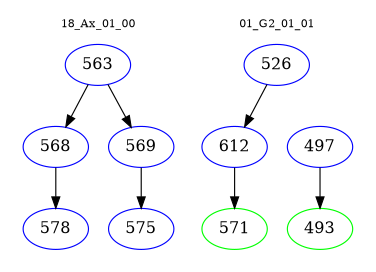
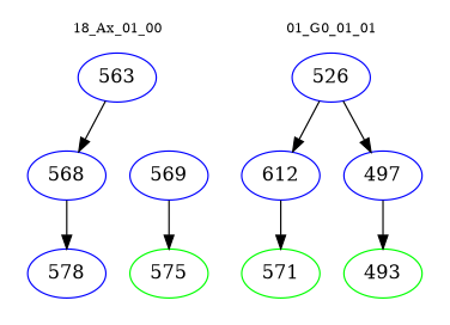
  digraph {
    node [color=blue]
    edge [color=black]
    n1 [label=563]
    n2 [label=568]
    n3 [label=569]
    n4 [label=578]
-   n5 [label=575]
+   n5 [color=green label=575]
    n6 [label=526]
    n7 [label=612]
    n8 [label=497]
    n9 [color=green label=571]
    n10 [color=green label=493]
    subgraph cluster_1 {
      color=white
      fontsize=10
      label="18_Ax_01_00"
      n1
      n2
      n3
      n4
      n5
    }
    subgraph cluster_2 {
      color=white
      fontsize=10
-     label="01_G2_01_01"
+     label="01_G0_01_01"
      n6
      n7
      n8
      n9
      n10
    }
    n1 -> n2
-   n1 -> n3
    n2 -> n4
    n3 -> n5
    n6 -> n7
+   n6 -> n8
    n7 -> n9
    n8 -> n10
  }
